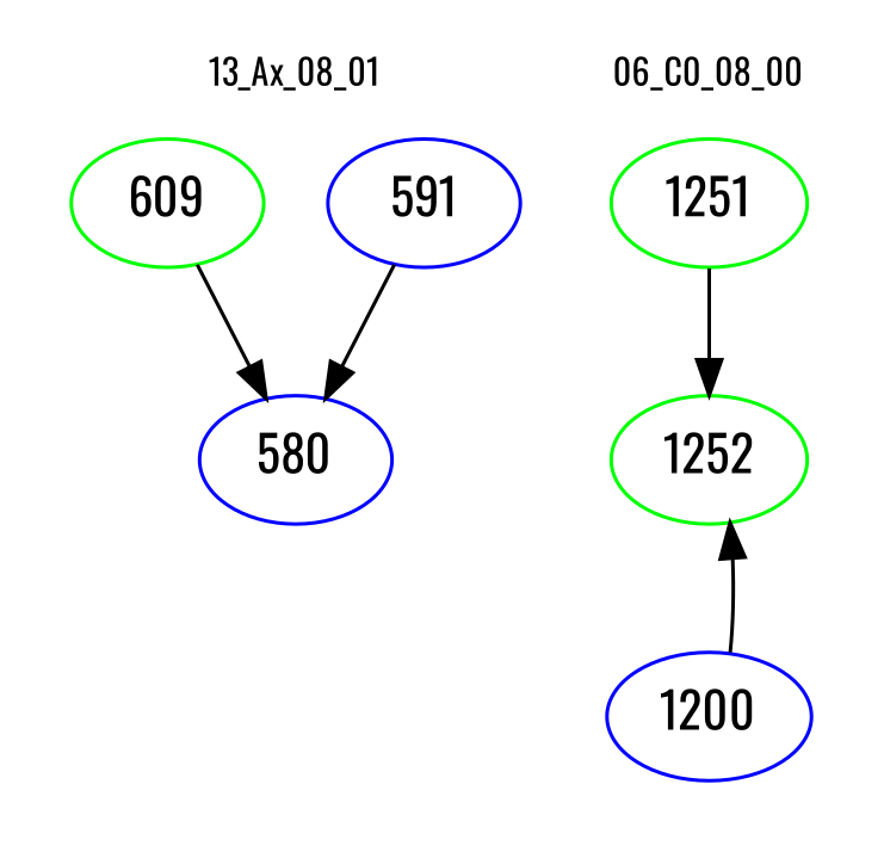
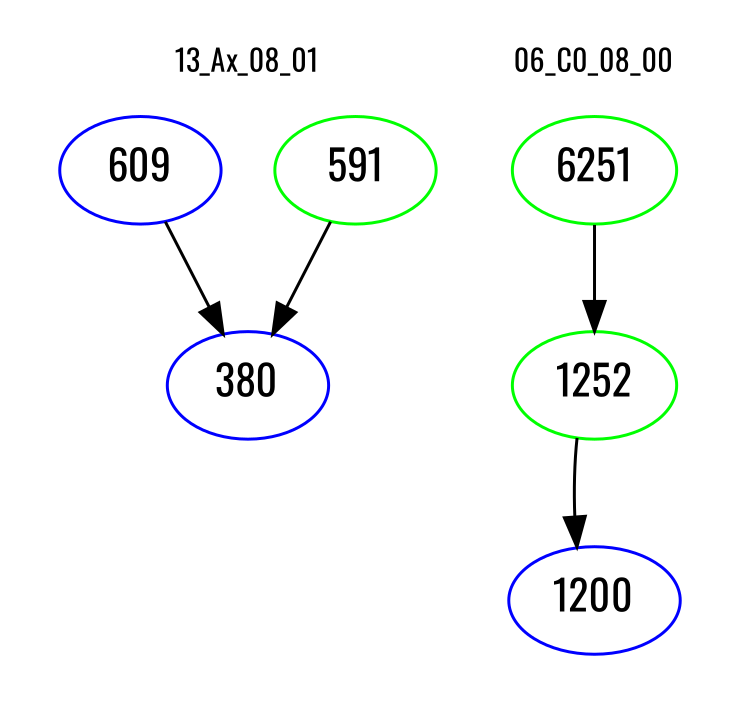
  digraph {
    fontname=Oswald
    node [color=green fontname=Oswald]
    edge [color=black fontname=Oswald]
-   n1 [color=blue label=591]
-   n2 [color=blue label=580]
-   n3 [label=609]
-   n4 [label=1251]
+   n1 [label=591]
+   n2 [color=blue label=380]
+   n3 [color=blue label=609]
+   n4 [label=6251]
    n5 [label=1252]
    n6 [color=blue label=1200]
    subgraph cluster_1 {
      color=white
      fontsize=10
      label="13_Ax_08_01"
      n1
      n2
      n3
    }
    subgraph cluster_2 {
      color=white
      fontsize=10
      label="06_C0_08_00"
      n4
      n5
      n6
    }
    n1 -> n2
    n3 -> n2
    n4 -> n5
-   n6 -> n5
+   n5 -> n6
  }
